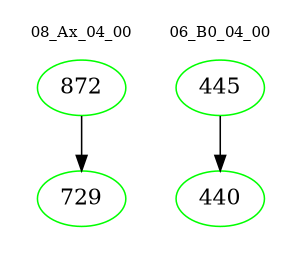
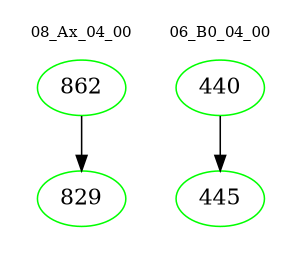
  digraph {
    node [color=green]
    edge [color=black]
-   n1 [label=872]
-   n2 [label=729]
+   n1 [label=862]
+   n2 [label=829]
    n3 [label=440]
    n4 [label=445]
    subgraph cluster_1 {
      color=white
      fontsize=10
      label="08_Ax_04_00"
      n1
      n2
    }
    subgraph cluster_2 {
      color=white
      fontsize=10
      label="06_B0_04_00"
      n3
      n4
    }
    n1 -> n2
-   n4 -> n3
+   n3 -> n4
  }
